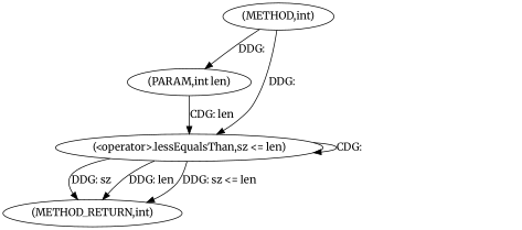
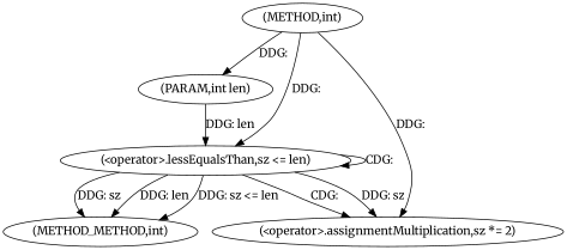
  digraph {
    fontname=Merriweather
    node [fontname=Merriweather]
    edge [fontname=Merriweather]
    n1 [label="(METHOD,int)"]
    n2 [label="(PARAM,int len)"]
    n3 [label="(<operator>.lessEqualsThan,sz <= len)"]
-   n5 [label="(METHOD_RETURN,int)"]
+   n4 [label="(<operator>.assignmentMultiplication,sz *= 2)"]
+   n5 [label="(METHOD_METHOD,int)"]
    n1 -> n2 [label="DDG: "]
    n1 -> n3 [label="DDG: "]
-   n2 -> n3 [label="CDG: len"]
+   n1 -> n4 [label="DDG: "]
+   n2 -> n3 [label="DDG: len"]
    n3 -> n3 [label="CDG: "]
+   n3 -> n4 [label="DDG: sz"]
+   n3 -> n4 [label="CDG: "]
    n3 -> n5 [label="DDG: sz"]
    n3 -> n5 [label="DDG: len"]
    n3 -> n5 [label="DDG: sz <= len"]
  }
